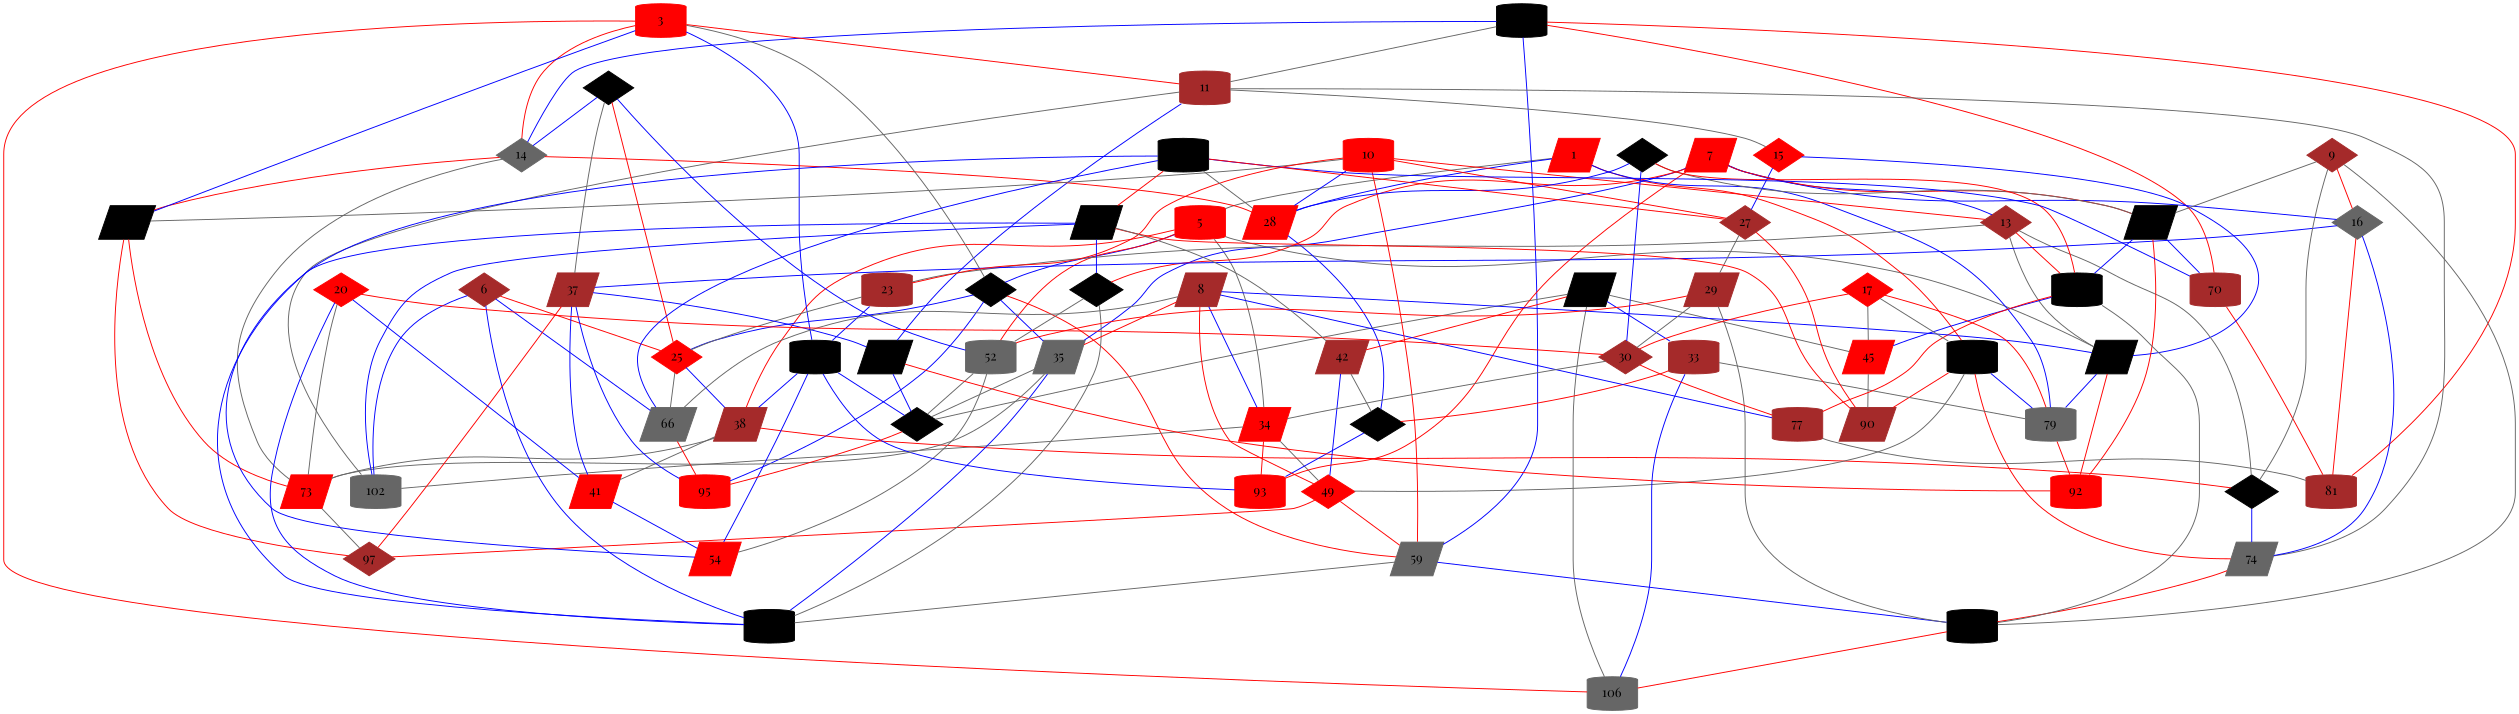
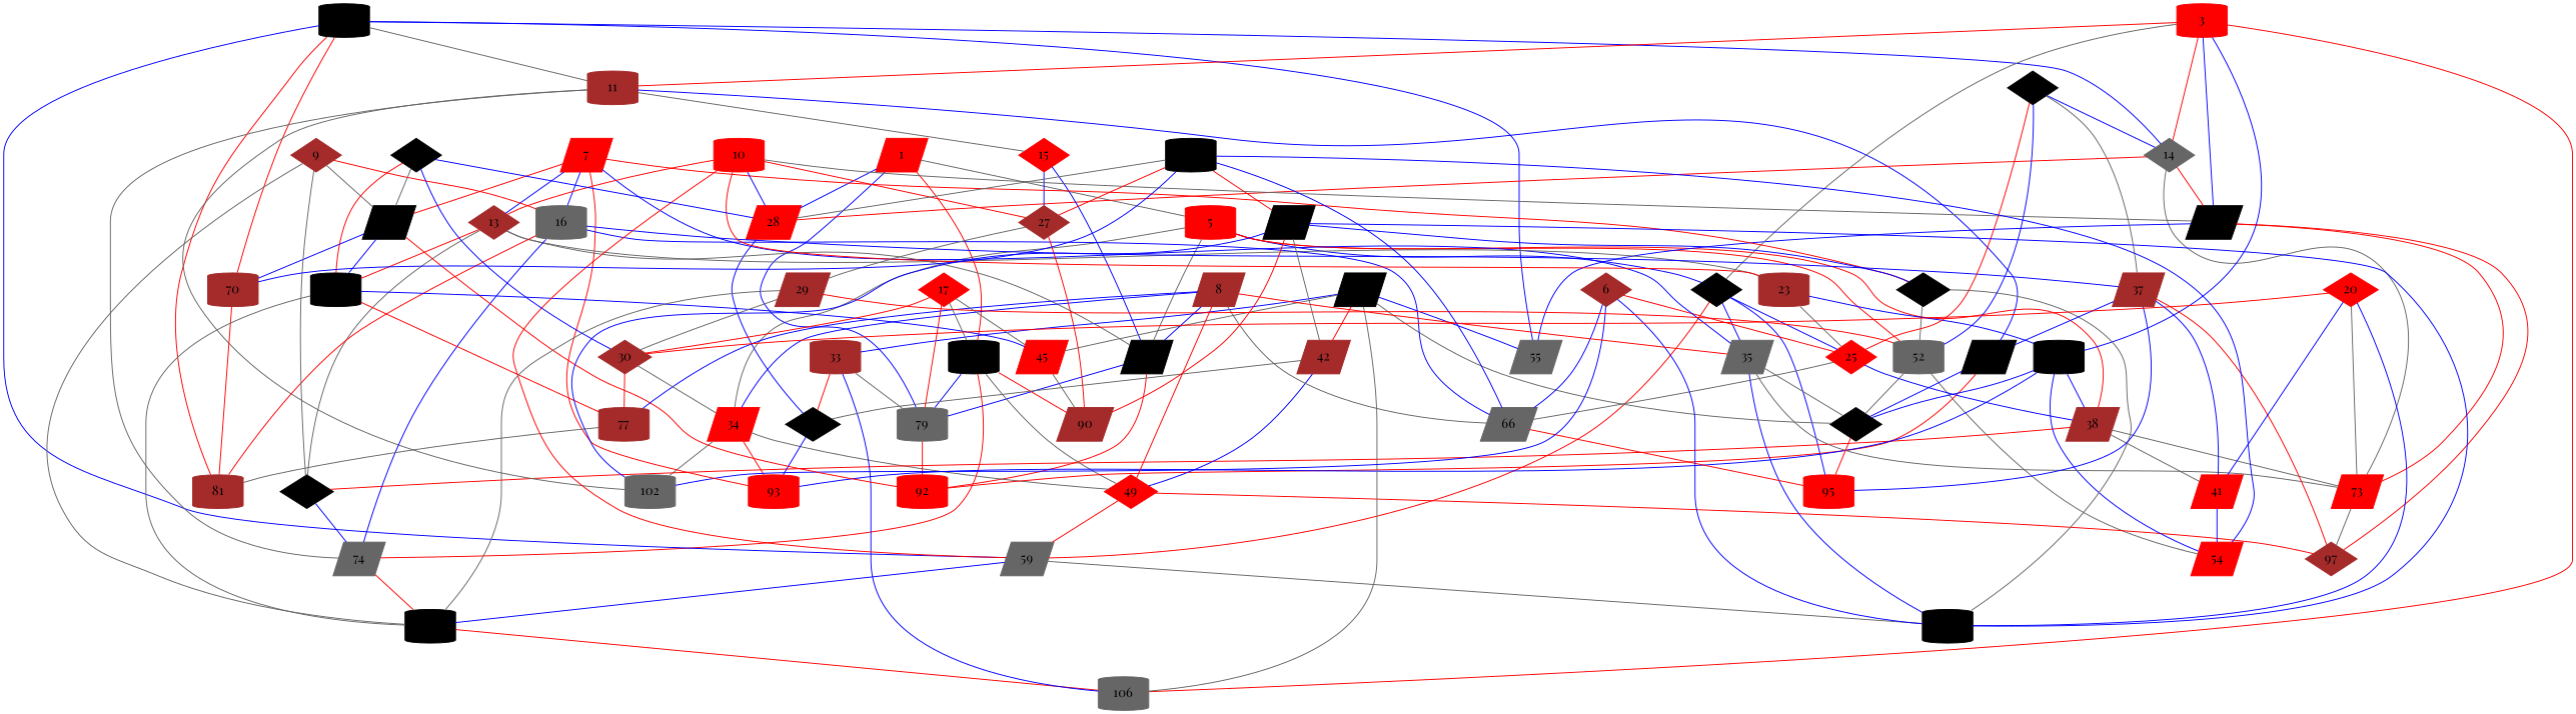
  graph {
    fontname="Playfair Display"
    node [color=black fontname="Playfair Display" shape=parallelogram style=filled]
    edge [color=blue fontname="Playfair Display"]
    5 [color=red shape=cylinder super="+36"]
    21 [shape=diamond super="+69"]
    18 [super="+71"]
    34 [color=red super="+80"]
    38 [color=brown super="+64"]
    52 [color=gray40 shape=cylinder super="+57"]
    1 [color=red]
    28 [color=red super="+101"]
    39 [shape=cylinder super="+103"]
    79 [color=gray40 shape=cylinder super="+99"]
    68 [shape=diamond]
    49 [color=red shape=diamond super="+51"]
    74 [color=gray40 super="+98"]
    90 [color=brown]
    92 [color=red shape=cylinder]
    2 [shape=cylinder super="+96"]
    11 [color=brown shape=cylinder super="+53"]
    14 [color=gray40 shape=diamond super="+67"]
+   55 [color=gray40]
    59 [color=gray40 super="+94"]
    70 [color=brown shape=cylinder]
    81 [color=brown shape=cylinder]
    102 [color=gray40 shape=cylinder]
    15 [color=red shape=diamond]
    62
    40 [super="+84"]
    73 [color=red super="+78"]
    72 [shape=cylinder super="+91"]
    82 [shape=cylinder super="+100"]
    3 [color=red shape=cylinder super="+65"]
    32 [shape=cylinder super="+89"]
    106 [color=gray40 shape=cylinder]
    25 [color=red shape=diamond super="+83"]
    35 [color=gray40 super="+61"]
    95 [color=red shape=cylinder]
    76 [shape=diamond super="+85"]
    93 [color=red shape=cylinder]
    54 [color=red]
    97 [color=brown shape=diamond]
    4 [super="+46"]
    33 [color=brown shape=cylinder]
    42 [color=brown]
    45 [color=red]
    48 [shape=diamond]
    41 [color=red]
    n46 [color=gray40 label=66 super="+60"]
    6 [color=brown shape=diamond]
    7 [color=red super="+104"]
    13 [color=brown shape=diamond super="+88"]
-   16 [color=gray40 shape=diamond super="+86"]
+   16 [color=gray40 shape=cylinder super="+86"]
    22 [super="+44"]
    50 [shape=diamond]
    23 [color=brown shape=cylinder]
    43 [shape=cylinder super="+63"]
    37 [color=brown super="+75"]
    8 [color=brown super="+87"]
    77 [color=brown shape=cylinder]
    9 [color=brown shape=diamond]
    10 [color=red shape=cylinder super="+56"]
    27 [color=brown shape=diamond super="+47"]
    29 [color=brown]
    12 [shape=diamond]
    30 [color=brown shape=diamond super="+66"]
    17 [color=red shape=diamond]
    19 [shape=diamond]
    20 [color=red shape=diamond]
    24 [shape=cylinder super="+105"]
    31 [super="+58"]
    5 -- 21
    5 -- 18 [color=gray40]
    5 -- 34 [color=gray40]
    5 -- 38 [color=red]
    5 -- 52 [color=red]
    21 -- 59 [color=red]
    21 -- 25
    21 -- 35
    21 -- 95
    18 -- 79
    18 -- 92 [color=red]
    34 -- 49 [color=gray40]
    34 -- 102 [color=gray40]
    34 -- 93 [color=red]
    38 -- 73 [color=gray40]
    38 -- 48 [color=red]
    38 -- 41 [color=gray40]
    52 -- 76 [color=gray40]
    52 -- 54 [color=gray40]
    1 -- 5 [color=gray40]
    1 -- 28
    1 -- 39 [color=red]
    1 -- 79
    28 -- 68
    39 -- 79
    39 -- 49 [color=gray40]
    39 -- 74 [color=red]
    39 -- 90 [color=red]
    79 -- 92 [color=red]
    68 -- 93
    49 -- 59 [color=red]
    49 -- 97 [color=red]
    74 -- 82 [color=red]
    2 -- 11 [color=gray40]
    2 -- 14
+   2 -- 55
    2 -- 59
    2 -- 70 [color=red]
    2 -- 81 [color=red]
    11 -- 74 [color=gray40]
    11 -- 102 [color=gray40]
    11 -- 15 [color=gray40]
    11 -- 62
    14 -- 28 [color=red]
    14 -- 40 [color=red]
    14 -- 73 [color=gray40]
    59 -- 72 [color=gray40]
    59 -- 82
    70 -- 81 [color=red]
    15 -- 18
    15 -- 27 [weight=2]
    62 -- 92 [color=red]
    62 -- 76
+   40 -- 55
    40 -- 73 [color=red]
    40 -- 97 [color=red]
    73 -- 97 [color=gray40]
    82 -- 106 [color=red]
    3 -- 21 [color=gray40]
    3 -- 11 [color=red]
    3 -- 14 [color=red]
    3 -- 40
    3 -- 32
    3 -- 106 [color=red]
    32 -- 38
    32 -- 76
    32 -- 93
    32 -- 54
    25 -- 38
    25 -- n46 [color=gray40]
    35 -- 73 [color=gray40]
    35 -- 72
    35 -- 76 [color=gray40]
    76 -- 95 [color=red]
+   4 -- 55
    4 -- 106 [color=gray40]
    4 -- 76 [color=gray40]
    4 -- 33
    4 -- 42 [color=red]
    4 -- 45 [color=gray40]
    33 -- 79 [color=gray40]
    33 -- 68 [color=red]
    33 -- 106
    42 -- 68 [color=gray40]
    42 -- 49
    45 -- 90 [color=gray40]
    48 -- 74
    41 -- 54
    n46 -- 95 [color=red]
    6 -- 102
    6 -- 72
    6 -- 25 [color=red]
    6 -- n46
    7 -- 35
    7 -- 93 [color=red]
    7 -- 13
    7 -- 16
    7 -- 22 [color=red]
    7 -- 50 [color=red]
    13 -- 18 [color=gray40]
    13 -- 48 [color=gray40]
    13 -- 23 [color=gray40]
    13 -- 43 [color=red]
    16 -- 74
    16 -- 81 [color=red]
+   16 -- n46
    16 -- 37
    22 -- 92 [color=red]
    22 -- 70
    22 -- 43
    50 -- 52 [color=gray40]
    50 -- 72 [color=gray40]
    23 -- 32
    23 -- 25 [color=gray40]
    43 -- 82 [color=gray40]
    43 -- 45
    43 -- 77 [color=red]
    37 -- 62
    37 -- 95
    37 -- 97 [color=red]
    37 -- 41
    8 -- 18
    8 -- 34
    8 -- 49 [color=red]
    8 -- 35 [color=red]
    8 -- n46 [color=gray40]
    8 -- 77
    77 -- 81 [color=gray40]
    9 -- 82 [color=gray40]
    9 -- 48 [color=gray40]
    9 -- 16 [color=red]
    9 -- 22 [color=gray40]
    10 -- 28
    10 -- 59 [color=red]
    10 -- 40 [color=gray40]
    10 -- 13 [color=red]
    10 -- 23 [color=red]
    10 -- 27 [color=red]
    27 -- 90 [color=red]
    27 -- 29 [color=gray40]
    29 -- 52 [color=red]
    29 -- 82 [color=gray40]
    29 -- 30 [color=gray40]
    12 -- 52
    12 -- 14
    12 -- 25 [color=red]
    12 -- 37 [color=gray40]
    30 -- 34 [color=gray40]
    30 -- 77 [color=red]
    17 -- 39 [color=gray40]
    17 -- 79 [color=red]
    17 -- 45 [color=gray40]
    17 -- 30 [color=red]
    19 -- 28
    19 -- 22 [color=gray40]
    19 -- 43 [color=red]
    19 -- 30
    20 -- 73 [color=gray40]
    20 -- 72
    20 -- 41
    20 -- 30 [color=red]
    24 -- 28 [color=gray40]
    24 -- 70
    24 -- 54
    24 -- n46
    24 -- 27 [color=red]
    24 -- 31 [color=red]
    31 -- 90 [color=red]
    31 -- 102
    31 -- 72
    31 -- 42 [color=gray40]
    31 -- 50
  }
